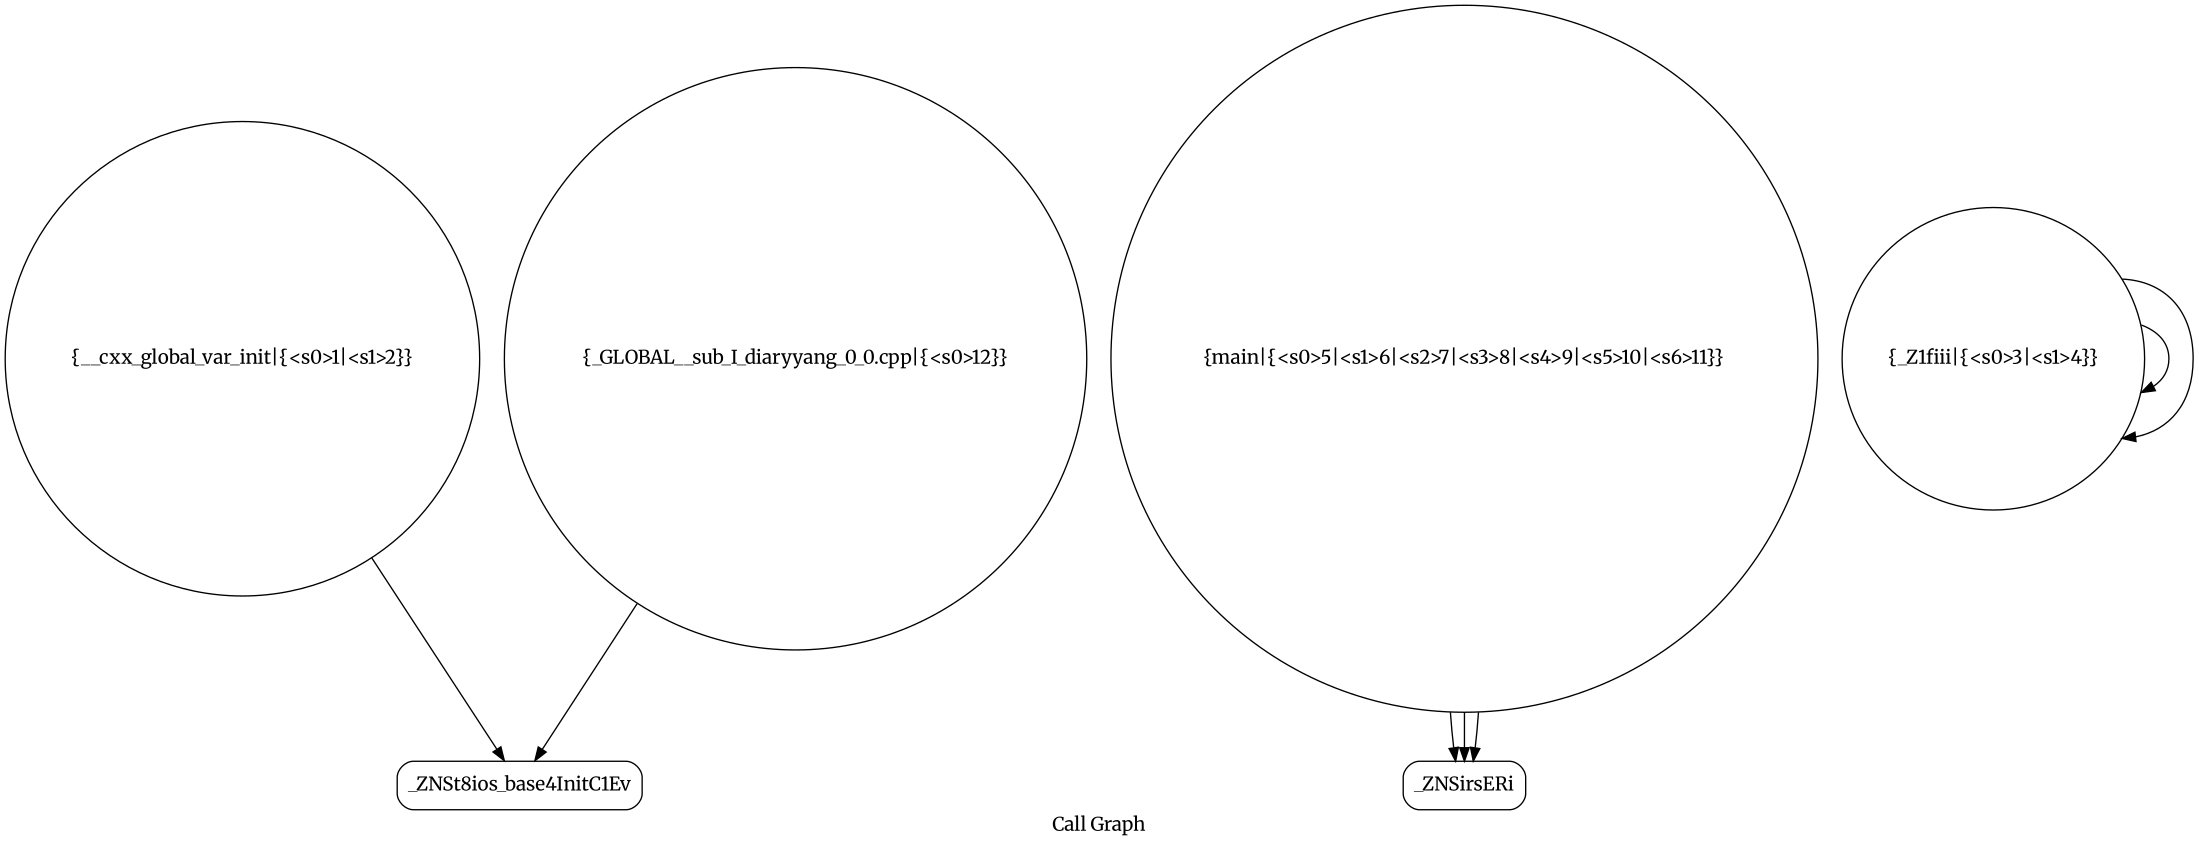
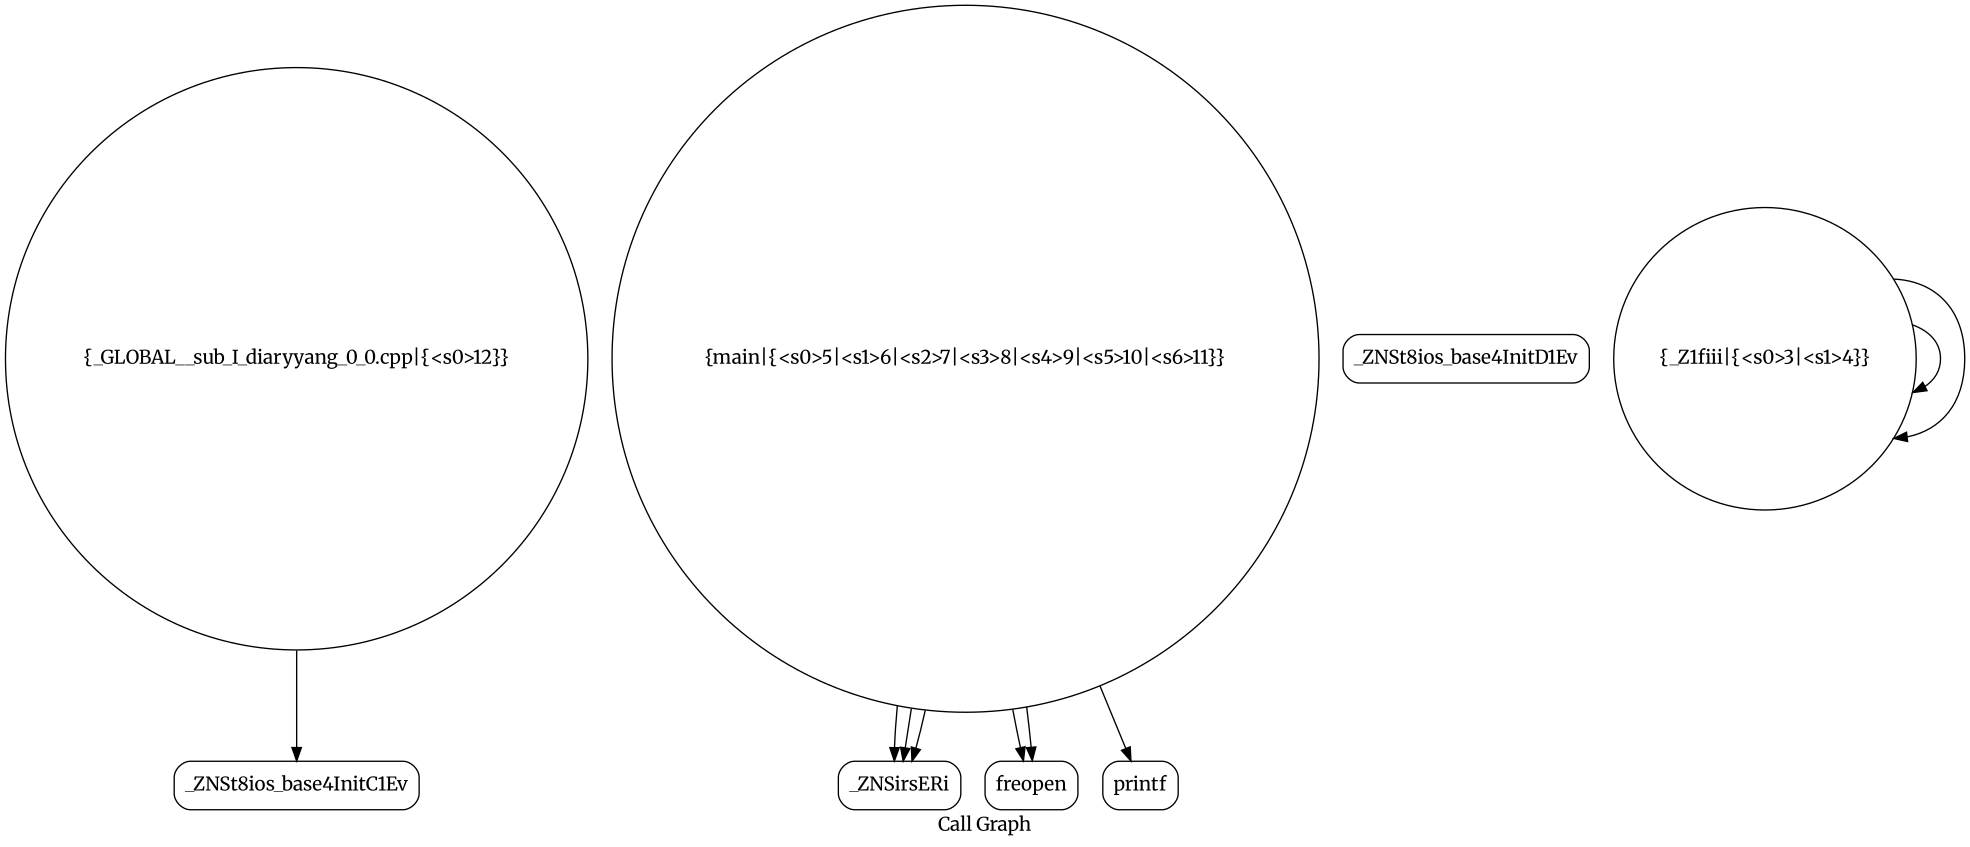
  digraph {
    fontname=Merriweather
    label="Call Graph"
    node [fontname=Merriweather shape=Mrecord]
    edge [color=black fontname=Merriweather tailport=s0]
-   n1 [label="{__cxx_global_var_init|{<s0>1|<s1>2}}" shape=circle]
    n2 [label="{_ZNSt8ios_base4InitC1Ev}"]
    n3 [label="{_ZNSirsERi}"]
+   n4 [label="{_ZNSt8ios_base4InitD1Ev}"]
    n5 [label="{_GLOBAL__sub_I_diaryyang_0_0.cpp|{<s0>12}}" shape=circle]
    n6 [label="{_Z1fiii|{<s0>3|<s1>4}}" shape=circle]
+   n7 [label="{freopen}"]
+   n8 [label="{printf}"]
    n9 [label="{main|{<s0>5|<s1>6|<s2>7|<s3>8|<s4>9|<s5>10|<s6>11}}" shape=circle]
-   n1 -> n2
    n5 -> n2
    n6 -> n6
    n6 -> n6 [tailport=s1]
    n9 -> n3 [tailport=s2]
    n9 -> n3 [tailport=s3]
    n9 -> n3 [tailport=s4]
+   n9 -> n7
+   n9 -> n7 [tailport=s1]
+   n9 -> n8 [tailport=s6]
  }
